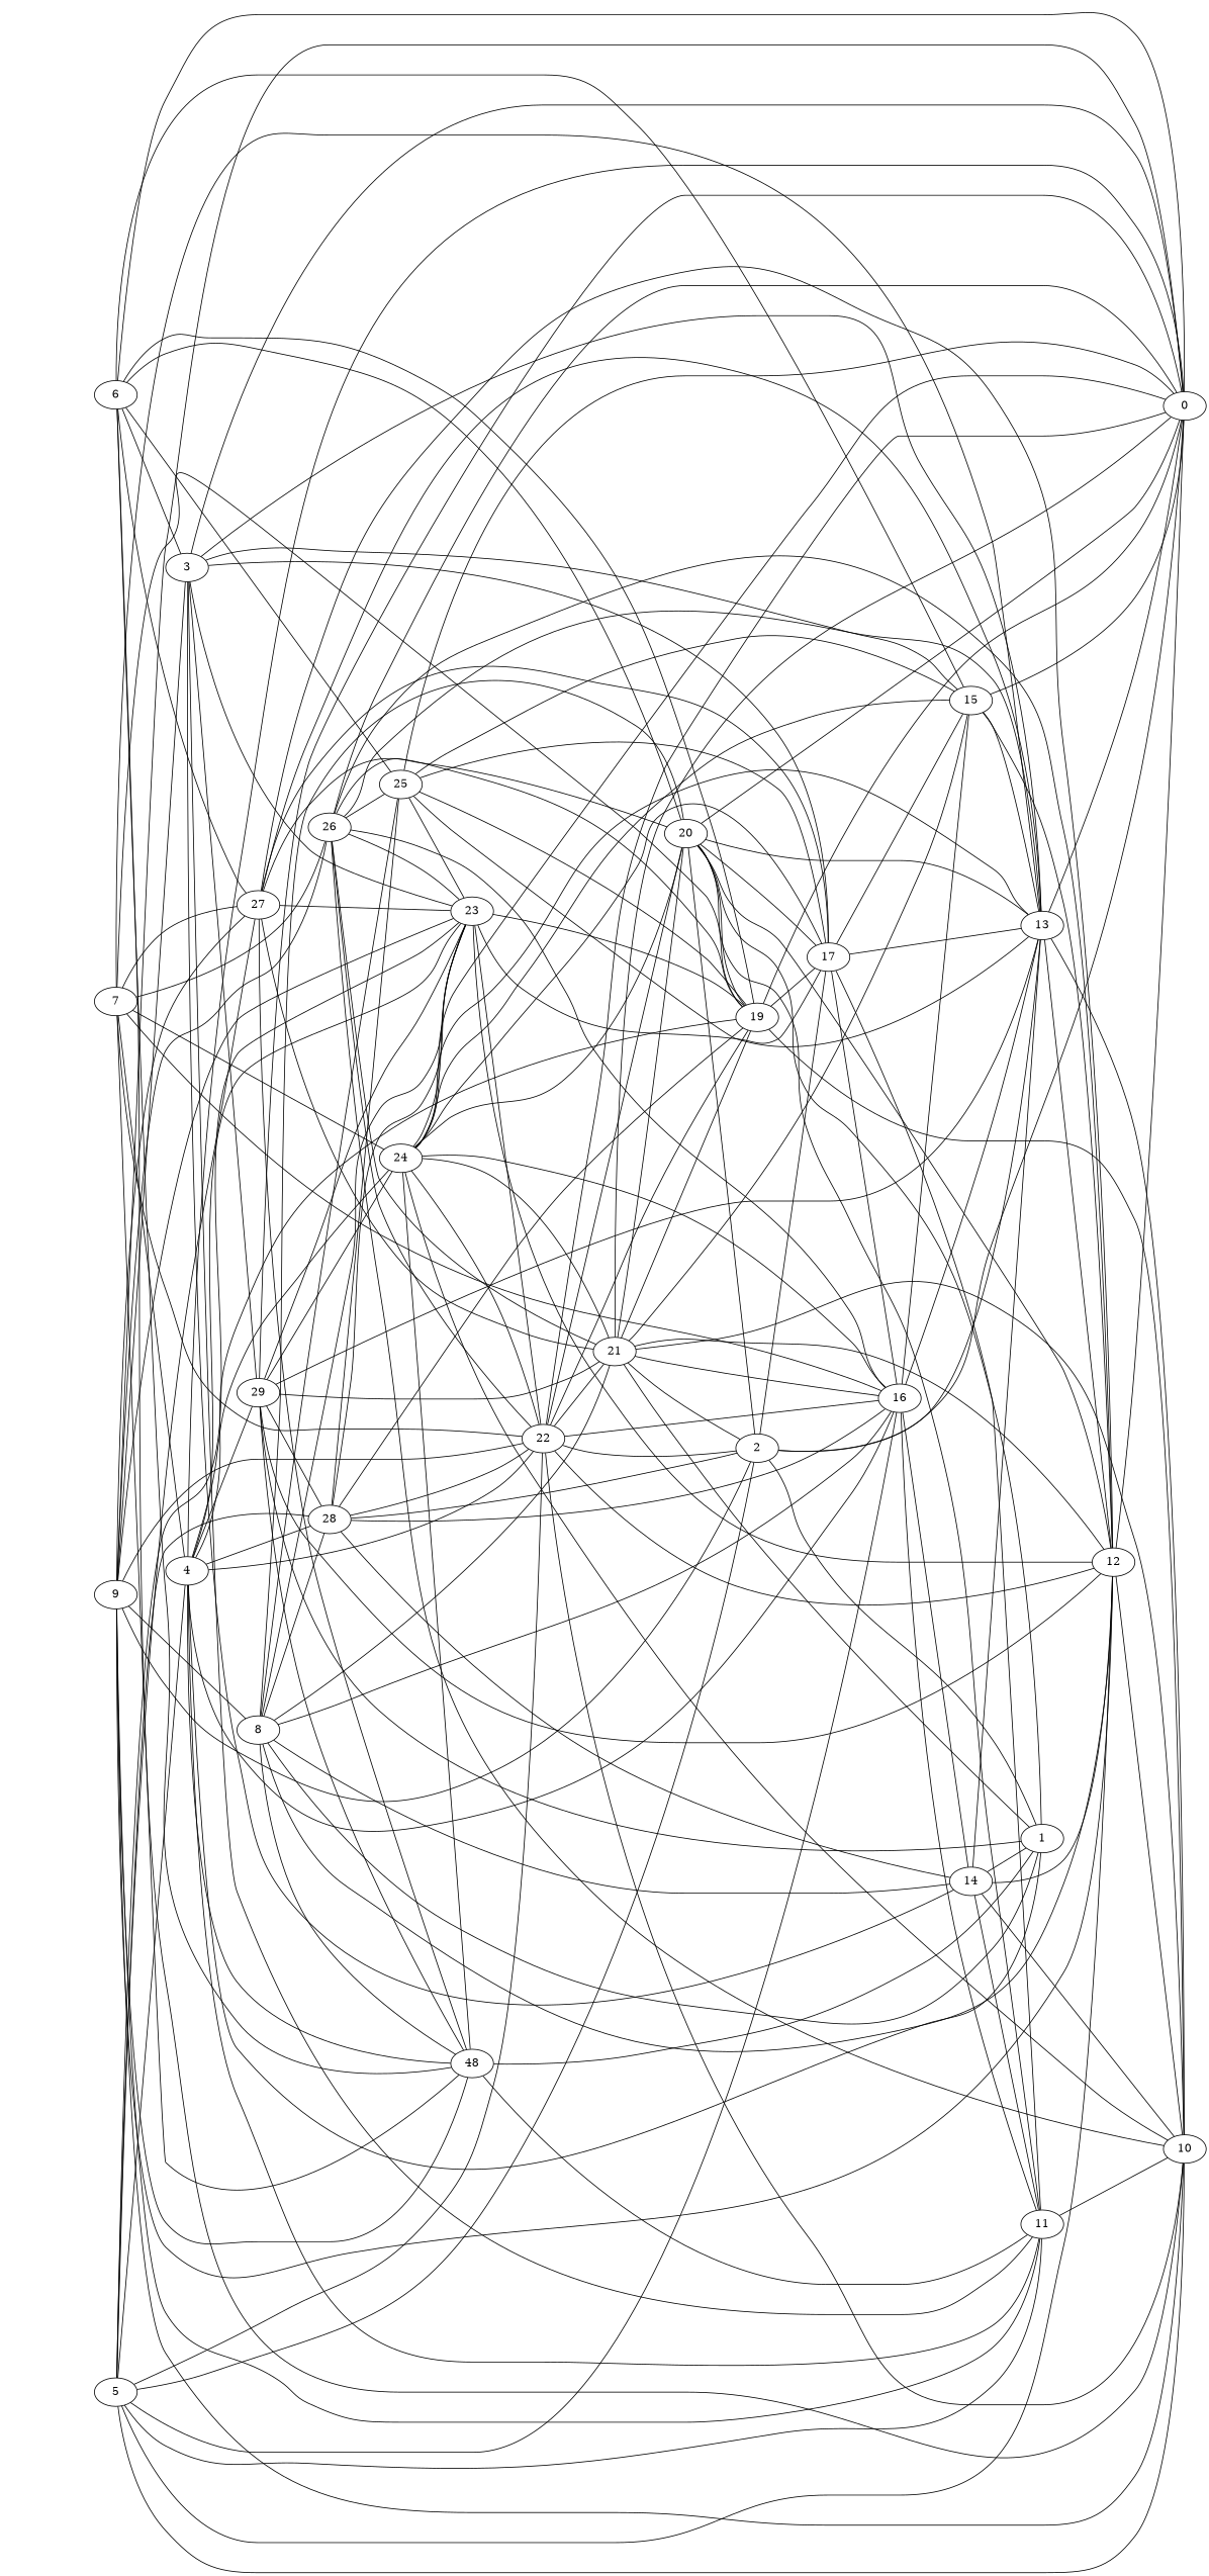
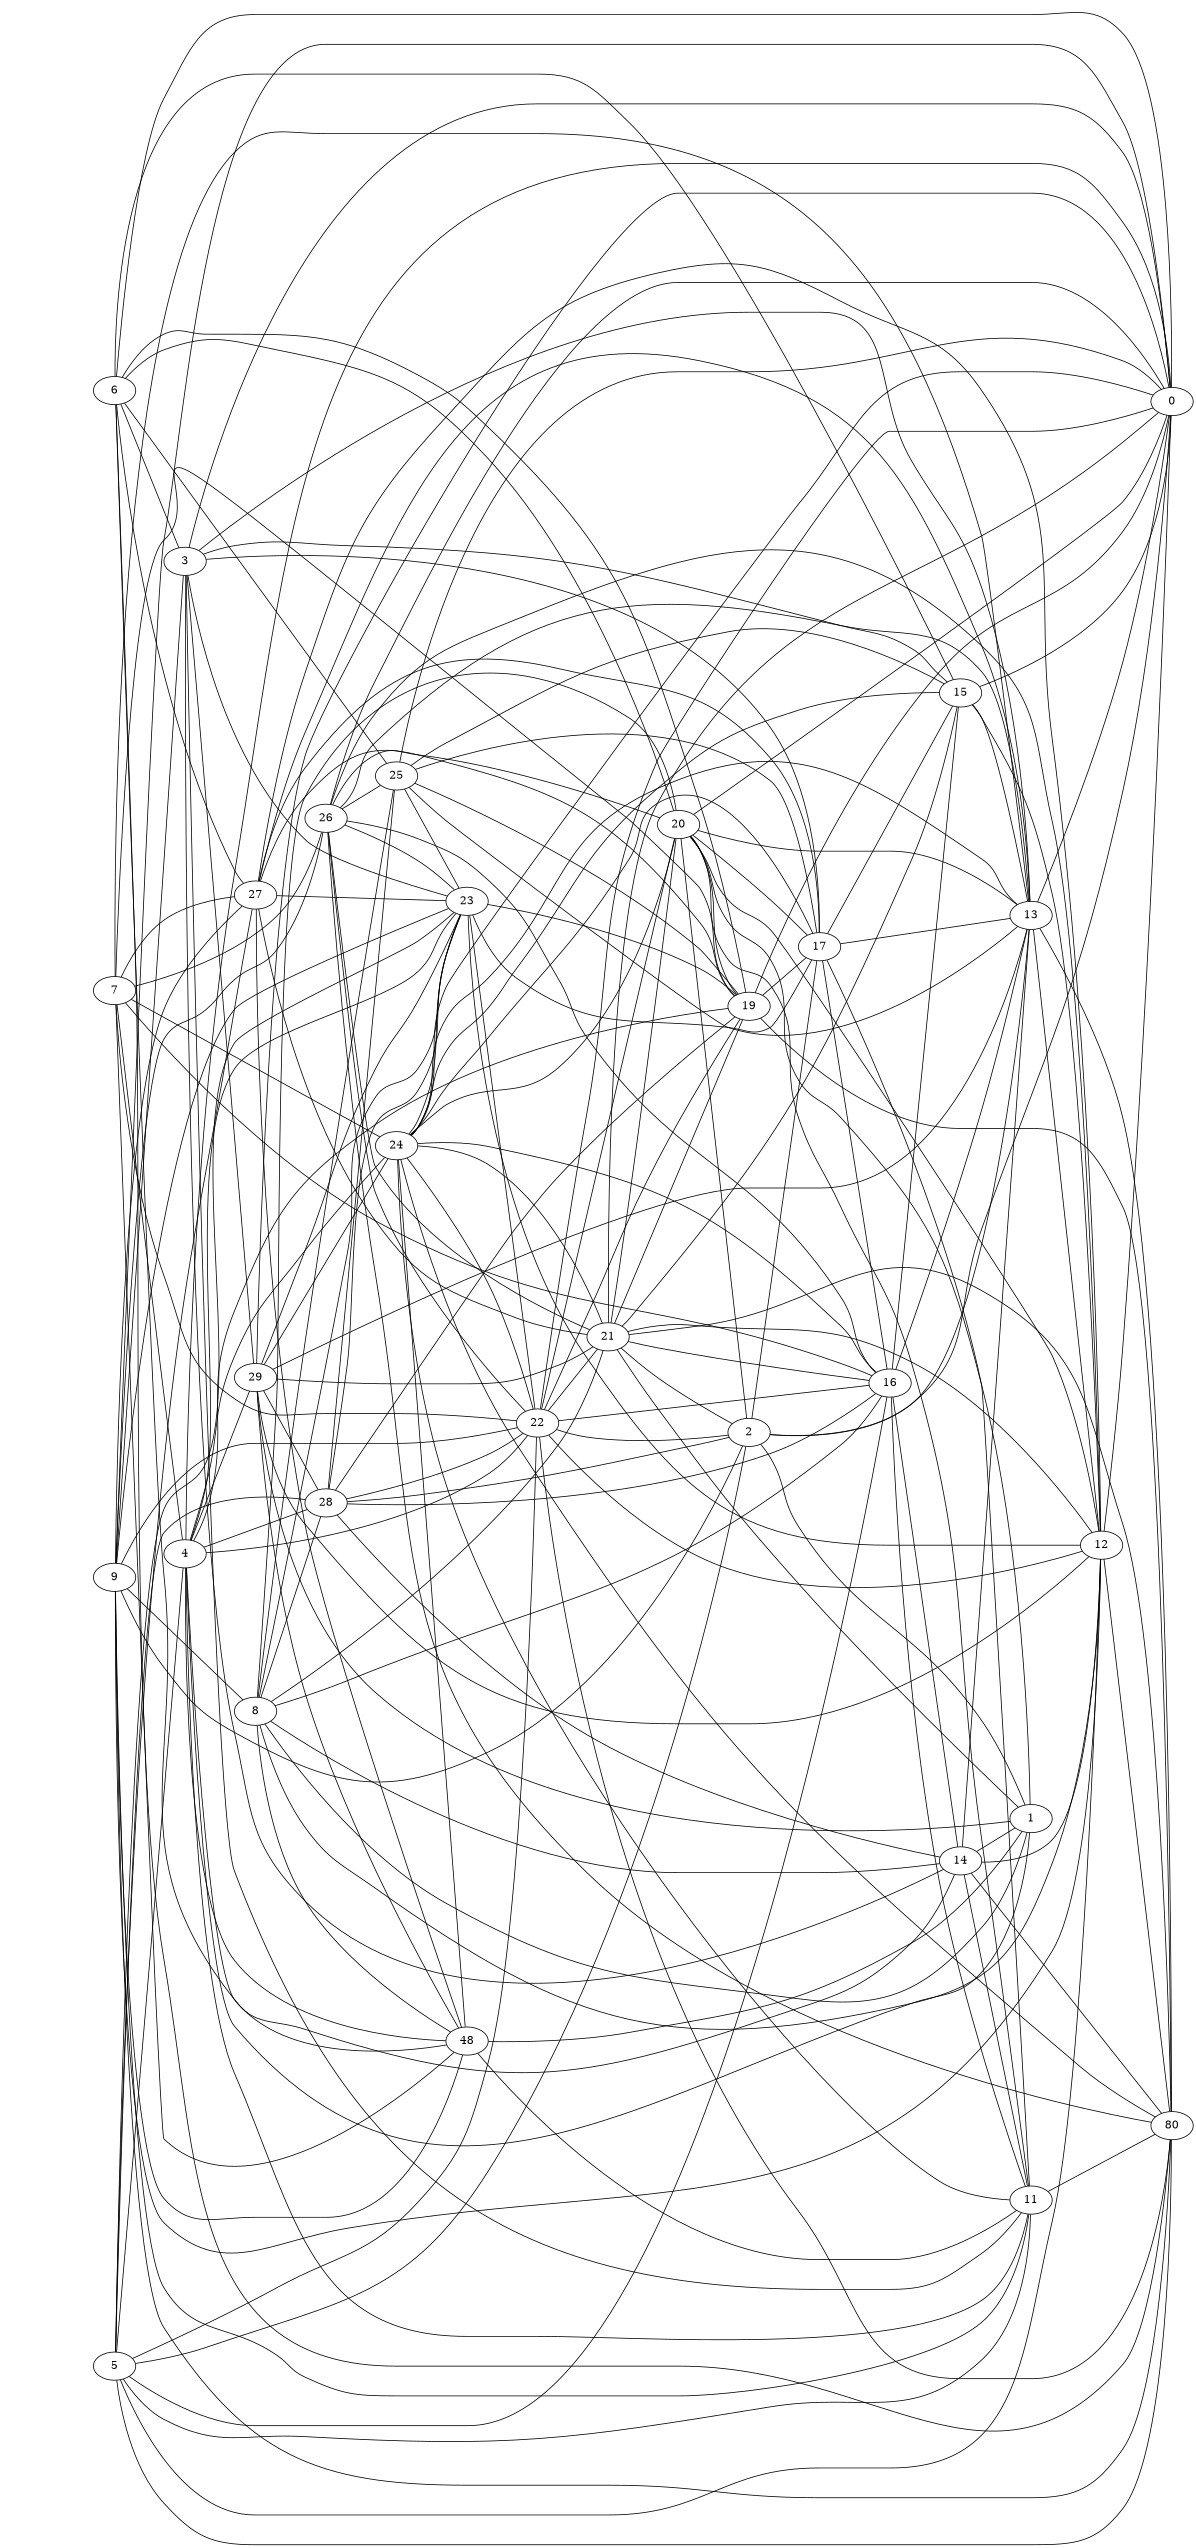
  digraph {
    rankdir=LR
    edge [color=black dir=none]
    27
    12
    23
    21
    13
    19
    n7 [label=48]
    17
-   10
+   10 [label=80]
    0
    16
    14
    11
    15
    1
    26
    22
    25
    20
    2
    4
    24
    29
    28
    9
    3
    8
    7
    6
    5
    subgraph sub_1 {
      27
      12
      23
      21
      13
      19
      n7
      17
      10
      0
      16
      14
      11
      15
      1
      26
      22
      25
      20
      2
      4
      24
      29
      28
      9
      3
      8
      7
      6
      5
    }
    27 -> 12
    27 -> 23
    27 -> 21
    27 -> 13
    27 -> 19
    27 -> n7
    27 -> 17
    12 -> 10
    12 -> 0
    23 -> 12
    23 -> 19
    23 -> 17
    23 -> 22
    21 -> 12
    21 -> 19
    21 -> 10
    21 -> 0
    21 -> 16
    21 -> 15
    21 -> 1
    21 -> 20
    21 -> 2
    13 -> 12
    13 -> 10
    13 -> 0
    19 -> 17
    19 -> 10
    19 -> 0
    n7 -> 11
    n7 -> 1
    17 -> 13
    17 -> 16
    17 -> 11
    17 -> 15
    16 -> 13
    16 -> 14
    16 -> 11
    16 -> 15
    14 -> 12
    14 -> 13
    14 -> 10
    14 -> 11
    14 -> 1
    11 -> 10
    15 -> 12
    15 -> 13
    15 -> 0
    26 -> 12
    26 -> 23
    26 -> 21
    26 -> 13
    26 -> 10
    26 -> 0
    26 -> 16
    26 -> 22
    26 -> 25
    26 -> 20
    22 -> 12
    22 -> 21
    22 -> 19
    22 -> 10
    22 -> 0
    22 -> 16
    22 -> 20
    22 -> 2
    25 -> 23
    25 -> 13
    25 -> 19
    25 -> 17
    25 -> 0
    25 -> 15
    20 -> 12
    20 -> 13
    20 -> 19
    20 -> 17
    20 -> 0
    20 -> 11
    20 -> 1
    20 -> 2
    2 -> 13
    2 -> 17
    2 -> 0
    2 -> 1
    4 -> 23
    4 -> 19
    4 -> n7
    4 -> 0
-   4 -> 16
+   4 -> 14
    4 -> 11
    4 -> 1
    4 -> 22
    4 -> 24
    4 -> 29
    4 -> 28
    24 -> 23
    24 -> 21
    24 -> 13
    24 -> n7
    24 -> 17
    24 -> 10
    24 -> 0
    24 -> 16
+   24 -> 11
    24 -> 15
    24 -> 22
    24 -> 20
    29 -> 12
    29 -> 23
    29 -> 21
    29 -> 13
    29 -> n7
    29 -> 0
    29 -> 1
    29 -> 24
    29 -> 28
    28 -> 23
    28 -> 19
    28 -> 16
    28 -> 14
    28 -> 22
    28 -> 25
    28 -> 2
    9 -> 27
    9 -> 12
    9 -> 23
    9 -> n7
    9 -> 10
    9 -> 0
    9 -> 11
    9 -> 26
    9 -> 22
    9 -> 2
    9 -> 3
    9 -> 8
    3 -> 23
    3 -> 13
    3 -> 17
    3 -> 0
    3 -> 14
    3 -> 11
    3 -> 15
    3 -> 29
    8 -> 12
    8 -> 23
    8 -> 21
    8 -> n7
    8 -> 16
    8 -> 14
    8 -> 1
    8 -> 25
    8 -> 20
    8 -> 28
    7 -> 27
    7 -> 13
    7 -> 19
    7 -> n7
    7 -> 16
    7 -> 26
    7 -> 22
    7 -> 4
    7 -> 24
    6 -> 27
    6 -> 19
    6 -> n7
    6 -> 10
    6 -> 0
    6 -> 15
    6 -> 25
    6 -> 20
    6 -> 3
    5 -> 27
    5 -> 12
    5 -> 23
    5 -> 10
    5 -> 16
    5 -> 11
    5 -> 22
    5 -> 2
    5 -> 4
    5 -> 28
  }
